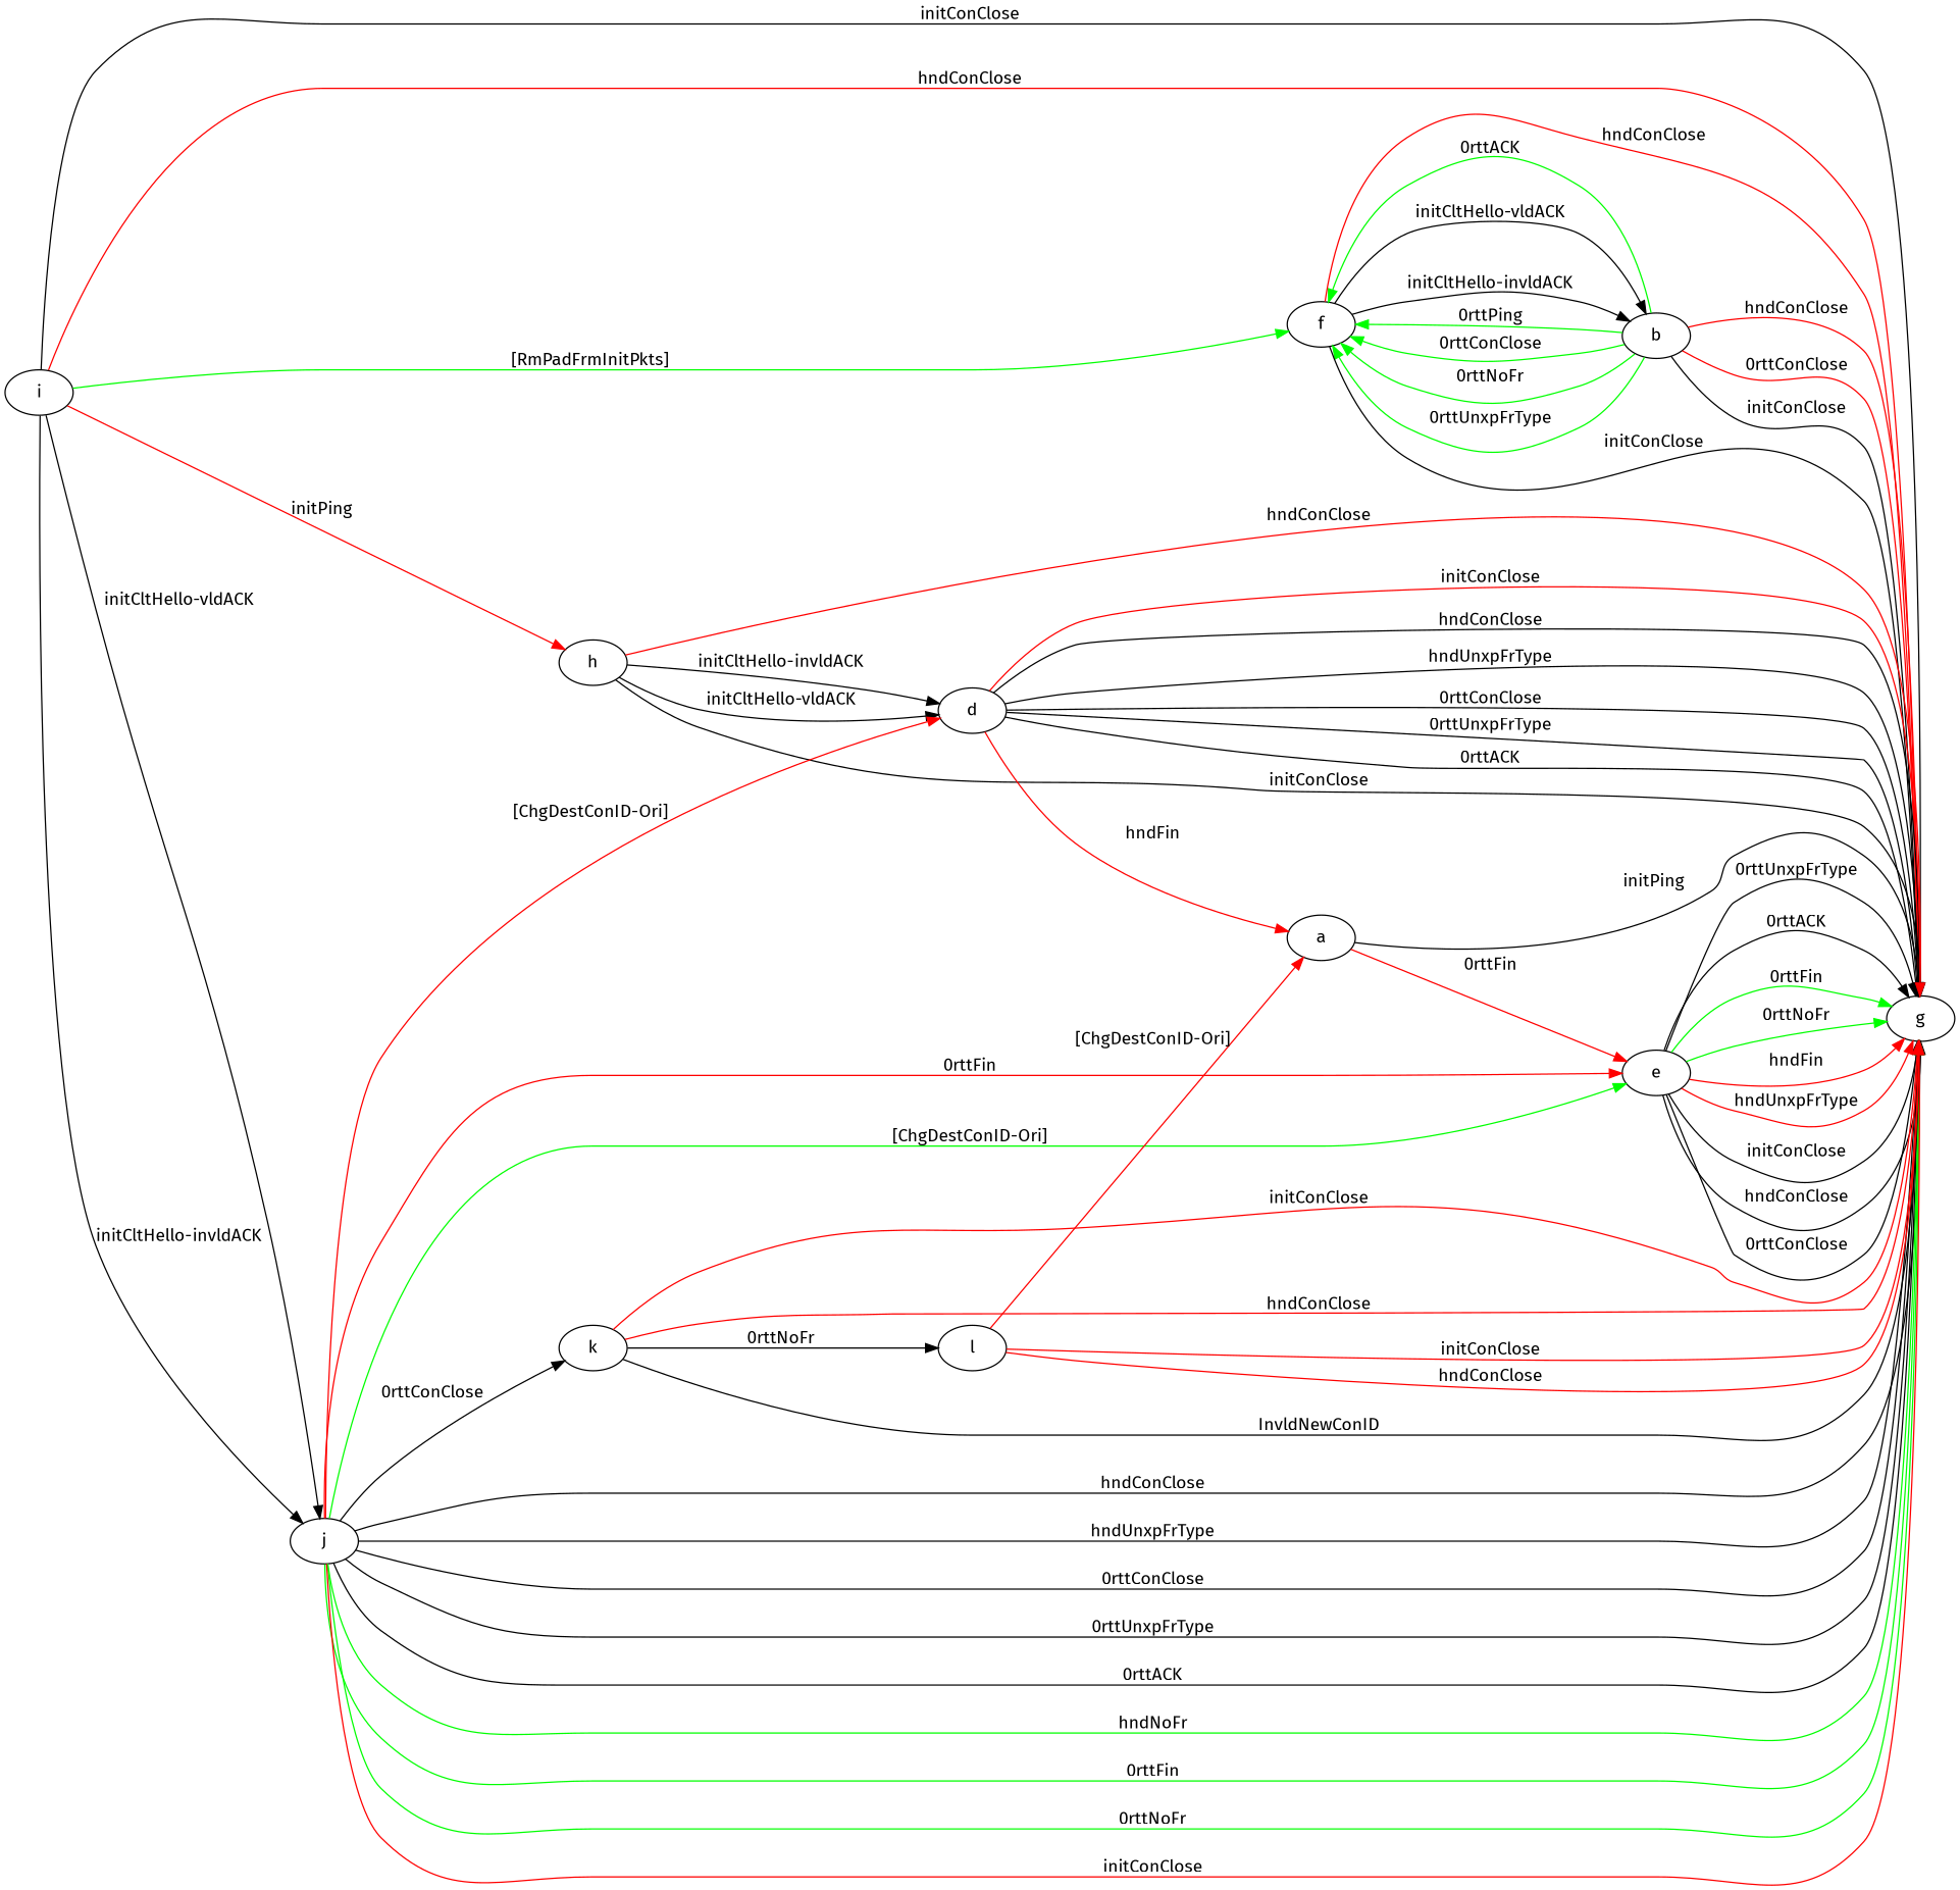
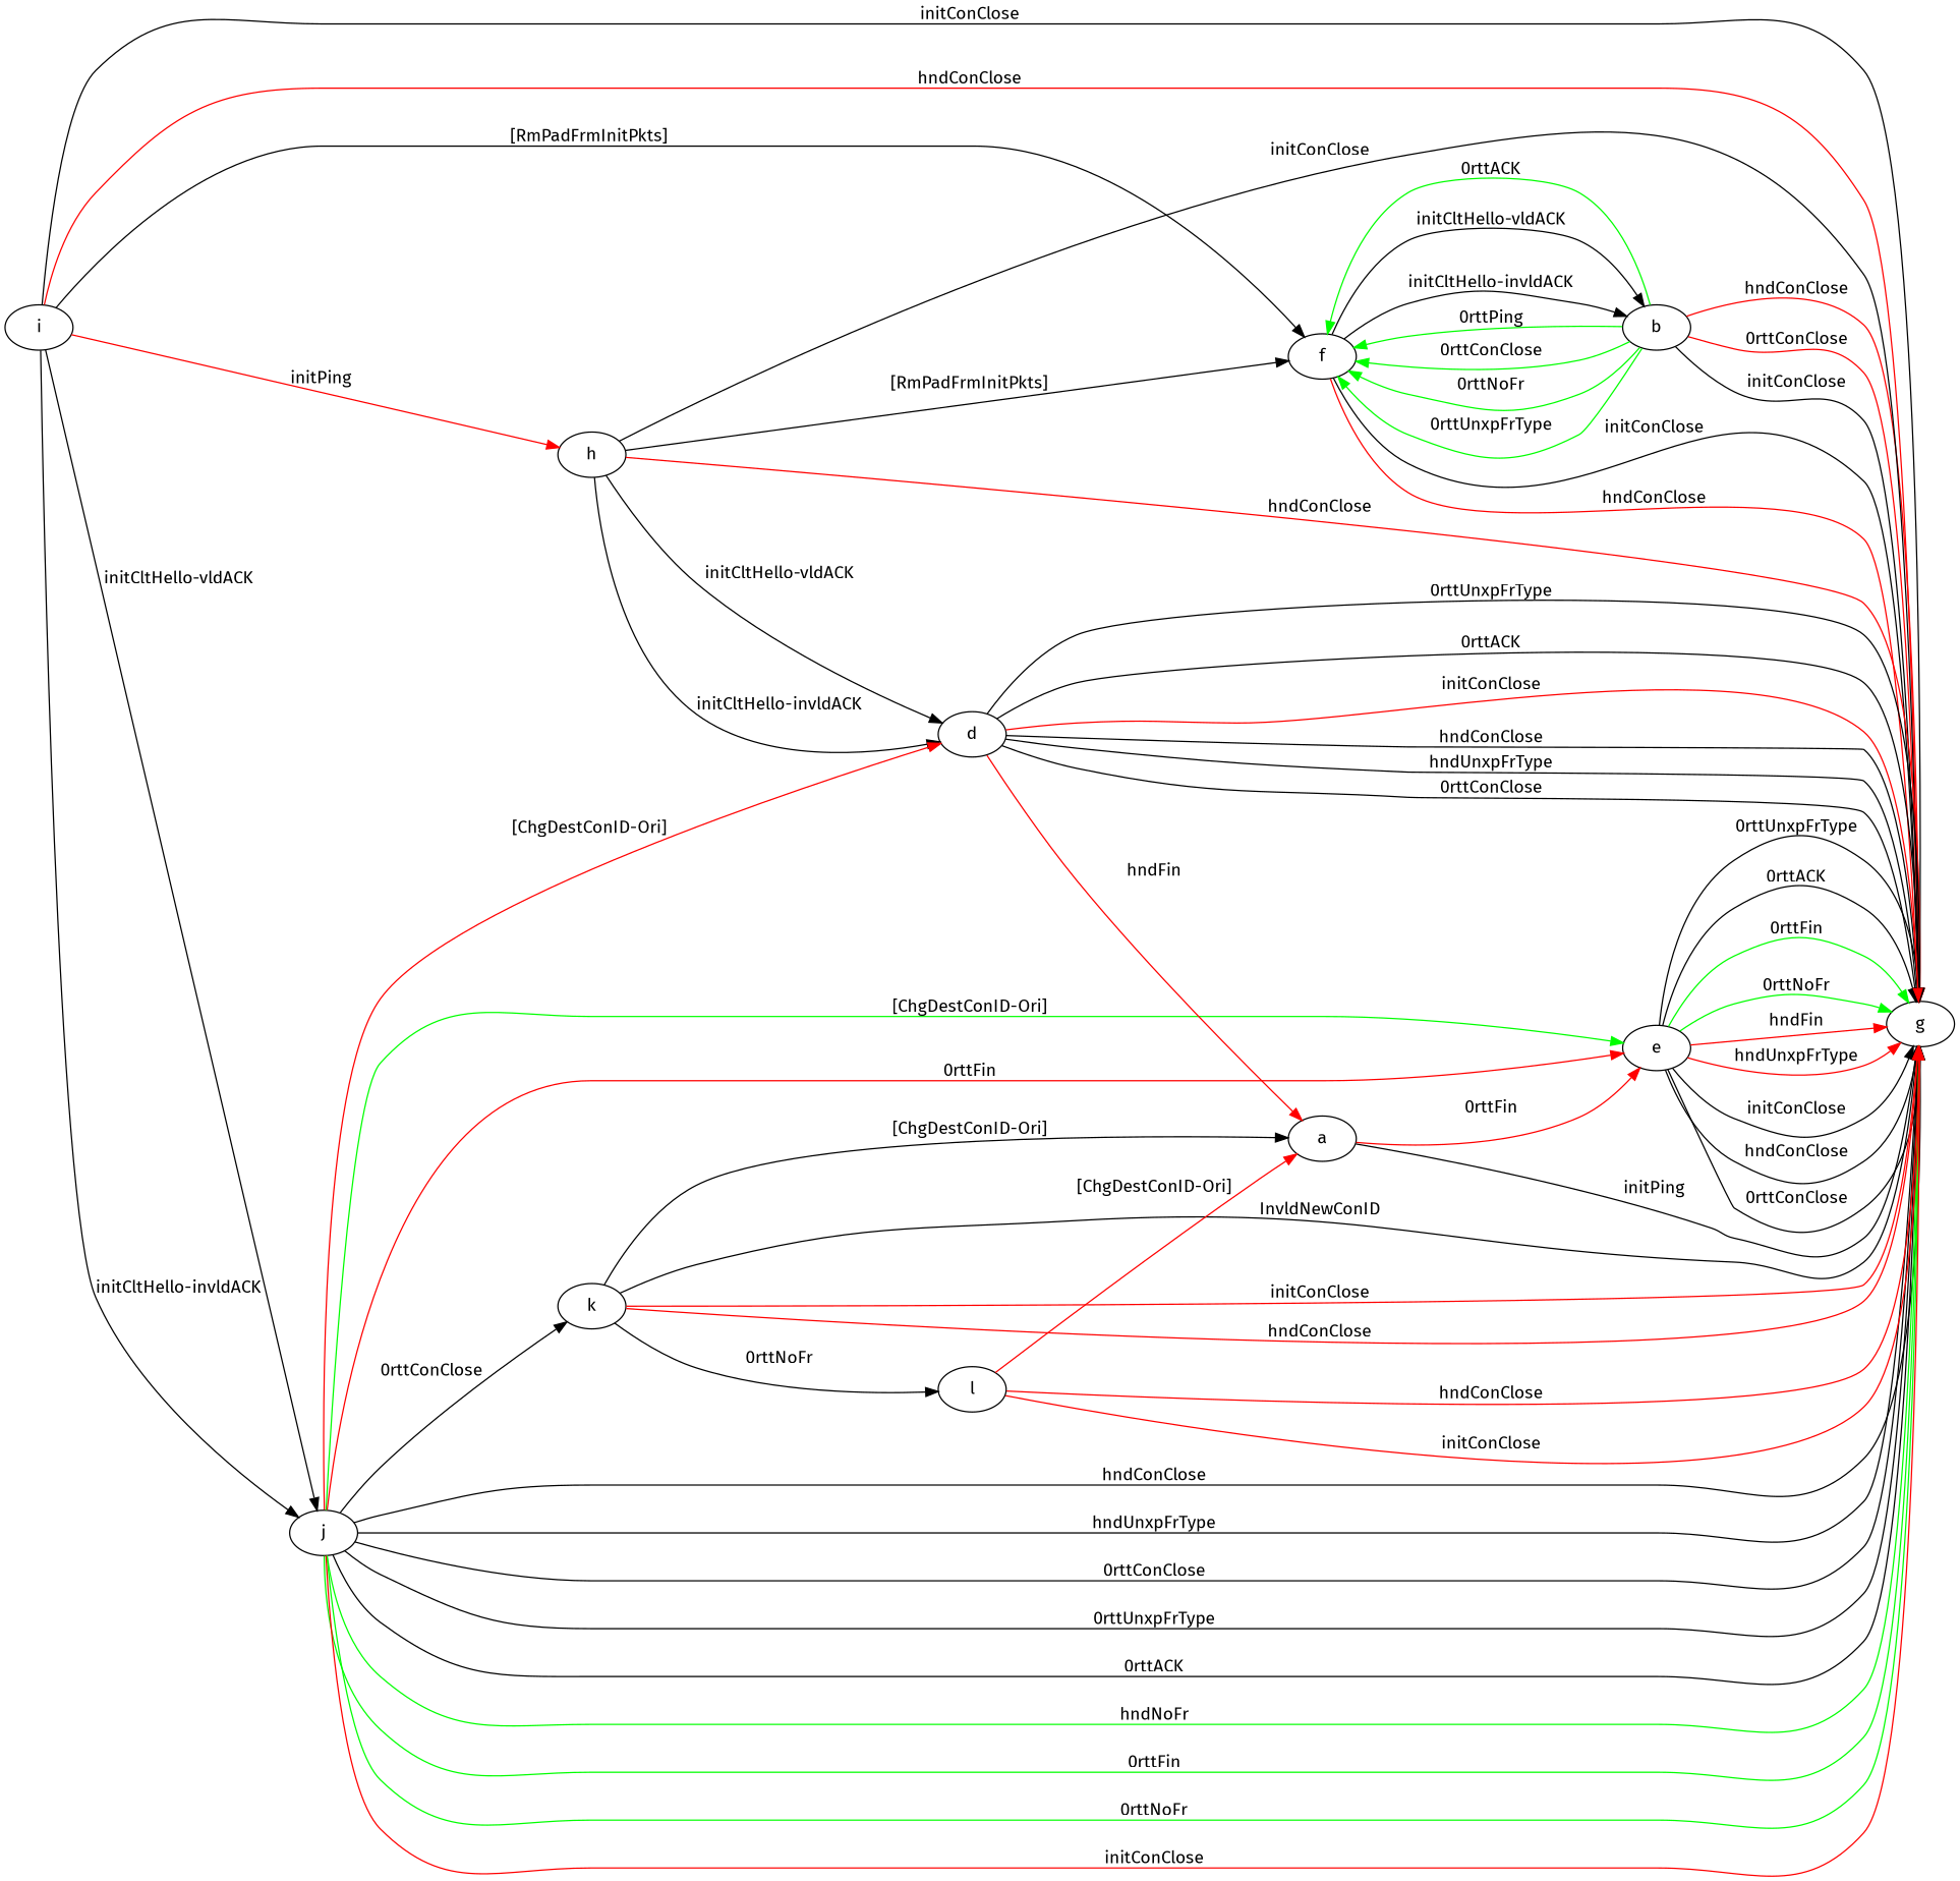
  digraph {
    fontname="Fira Sans"
    rankdir=LR
    node [fontname="Fira Sans"]
    edge [fontname="Fira Sans"]
    a
    g
    e
    b
    f
    i
    h
    j
    d
    k
    l
    a -> g [label="initPing "]
    a -> e [color=red label="0rttFin "]
    e -> g [label="initConClose "]
    e -> g [label="hndConClose "]
    e -> g [label="0rttConClose "]
    e -> g [label="0rttUnxpFrType "]
    e -> g [label="0rttACK "]
    e -> g [color=green label="0rttFin "]
    e -> g [color=green label="0rttNoFr "]
    e -> g [color=red label="hndFin "]
    e -> g [color=red label="hndUnxpFrType "]
    b -> g [label="initConClose "]
    b -> g [color=red label="hndConClose "]
    b -> g [color=red label="0rttConClose "]
    b -> f [color=green label="0rttPing "]
    b -> f [color=green label="0rttConClose "]
    b -> f [color=green label="0rttNoFr "]
    b -> f [color=green label="0rttUnxpFrType "]
    b -> f [color=green label="0rttACK "]
    f -> g [label="initConClose "]
    f -> g [color=red label="hndConClose "]
    f -> b [label="initCltHello-vldACK "]
    f -> b [label="initCltHello-invldACK "]
    i -> g [label="initConClose "]
    i -> g [color=red label="hndConClose "]
-   i -> f [label="[RmPadFrmInitPkts] " color=green]
+   i -> f [label="[RmPadFrmInitPkts] "]
    i -> h [color=red label="initPing "]
    i -> j [label="initCltHello-vldACK "]
    i -> j [label="initCltHello-invldACK "]
    h -> g [label="initConClose "]
    h -> g [color=red label="hndConClose "]
+   h -> f [label="[RmPadFrmInitPkts] "]
    h -> d [label="initCltHello-vldACK "]
    h -> d [label="initCltHello-invldACK "]
    j -> g [label="hndConClose "]
    j -> g [label="hndUnxpFrType "]
    j -> g [label="0rttConClose "]
    j -> g [label="0rttUnxpFrType "]
    j -> g [label="0rttACK "]
    j -> g [color=green label="hndNoFr "]
    j -> g [color=green label="0rttFin "]
    j -> g [color=green label="0rttNoFr "]
    j -> g [color=red label="initConClose "]
    j -> e [color=green label="[ChgDestConID-Ori] "]
    j -> e [color=red label="0rttFin "]
    j -> d [color=red label="[ChgDestConID-Ori] "]
    j -> k [label="0rttConClose "]
    d -> a [color=red label="hndFin "]
    d -> g [label="hndConClose "]
    d -> g [label="hndUnxpFrType "]
    d -> g [label="0rttConClose "]
    d -> g [label="0rttUnxpFrType "]
    d -> g [label="0rttACK "]
    d -> g [color=red label="initConClose "]
+   k -> a [label="[ChgDestConID-Ori] "]
    k -> g [label="InvldNewConID "]
    k -> g [color=red label="initConClose "]
    k -> g [color=red label="hndConClose "]
    k -> l [label="0rttNoFr "]
    l -> a [color=red label="[ChgDestConID-Ori] "]
    l -> g [color=red label="initConClose "]
    l -> g [color=red label="hndConClose "]
  }
